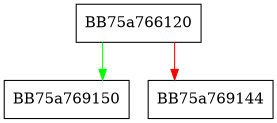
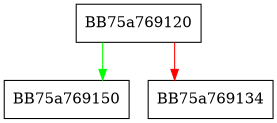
  digraph {
    splines=ortho
    node [shape=box]
-   BB75a769120 [label=BB75a766120]
+   BB75a769120
    BB75a769150
-   BB75a769144
+   BB75a769144 [label=BB75a769134]
    BB75a769120 -> BB75a769150 [color=green]
    BB75a769120 -> BB75a769144 [color=red]
  }
